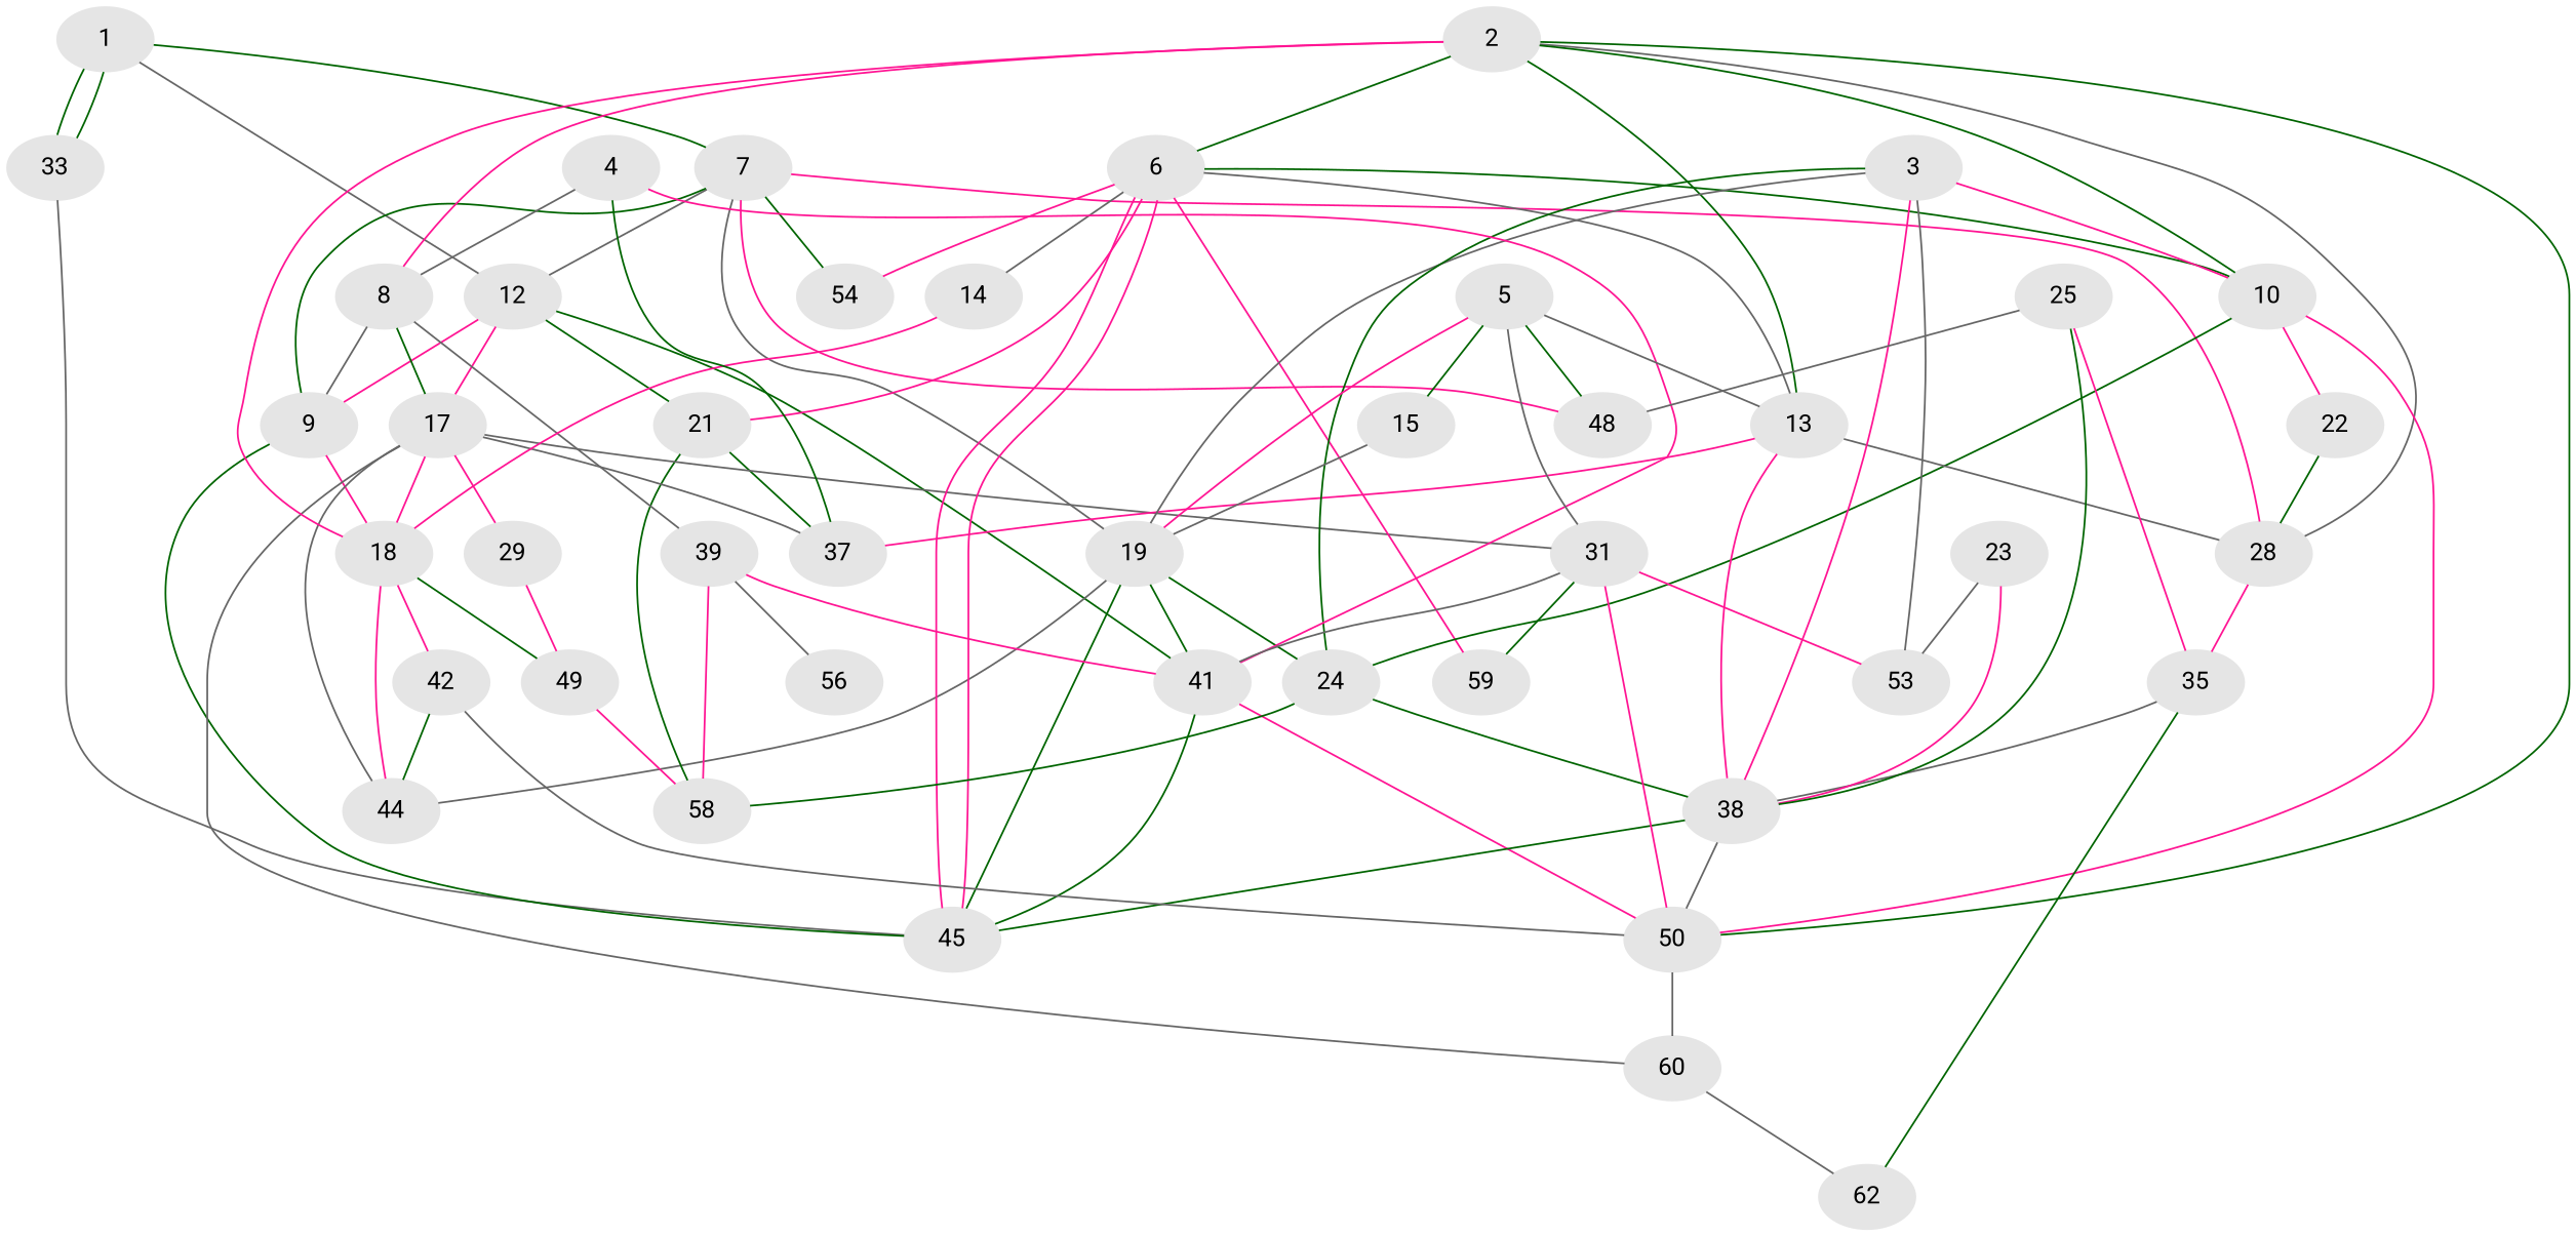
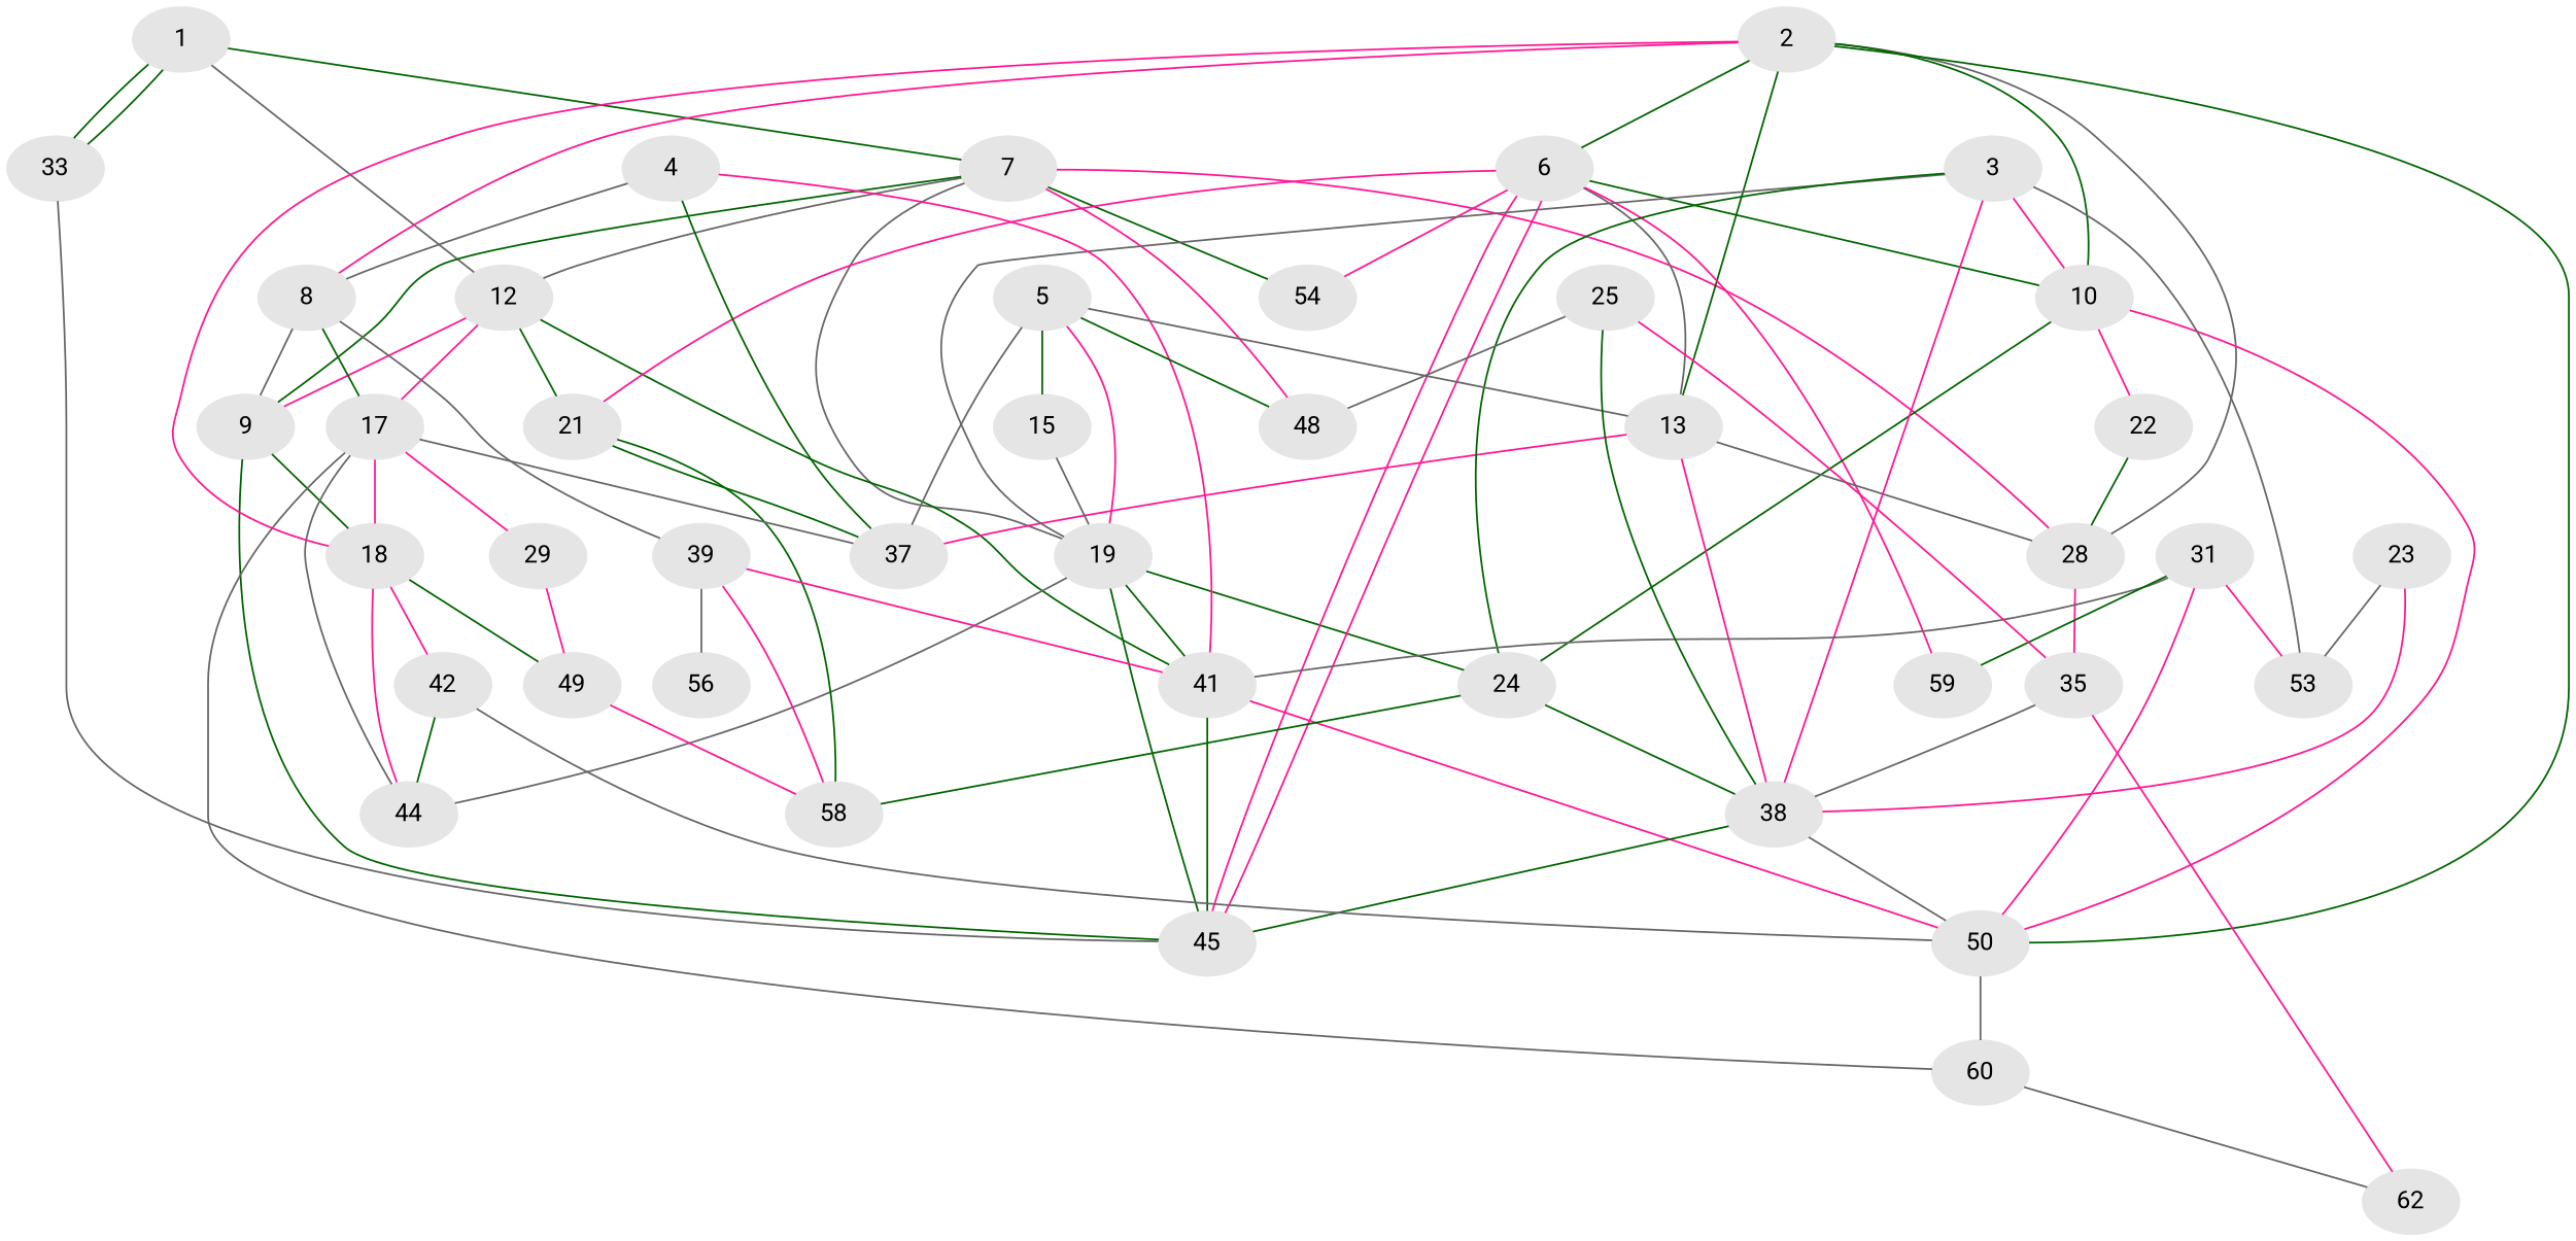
  graph {
    fontname=Roboto
    node [color=gray90 fontname=Roboto style=filled]
    edge [color=deeppink fontname=Roboto]
    1 [super="+11"]
    7 [super="+27"]
    12 [super="+26"]
    33
    28 [super="+30"]
    19 [super="+34"]
    48
    54
    9 [super="+61"]
    41 [super="+57"]
    21
    17 [super="+32"]
    45 [super="+46"]
    2 [super="+16"]
    6 [super="+51"]
    8 [super="+40"]
    10 [super="+52"]
    13 [super="+20"]
    18 [super="+36"]
    50 [super="+55"]
-   14
    59
    39
    24
    22
    38 [super="+63"]
    37
    44
    42
    49
    35
    60
    3 [super="+47"]
    53
    58
    4
    5
    15
    29
    31 [super="+43"]
    56
    62
    23
    25
    1 -- 7 [color=darkgreen]
    1 -- 12 [color=gray40]
    1 -- 33 [color=darkgreen]
    1 -- 33 [color=darkgreen]
    7 -- 12 [color=gray40]
    7 -- 28
    7 -- 19 [color=gray40]
    7 -- 48
    7 -- 54 [color=darkgreen weight=2]
    7 -- 9 [color=darkgreen]
    12 -- 9 [weight=2]
    12 -- 41 [color=darkgreen]
    12 -- 21 [color=darkgreen]
    12 -- 17
    33 -- 45 [color=gray40]
    28 -- 35
    19 -- 41 [color=darkgreen]
    19 -- 45 [color=darkgreen]
    19 -- 24 [color=darkgreen]
    19 -- 44 [color=gray40]
    9 -- 45 [color=darkgreen]
-   9 -- 18
+   9 -- 18 [color=darkgreen]
    41 -- 45 [color=darkgreen]
    41 -- 50
    21 -- 37 [color=darkgreen]
    21 -- 58 [color=darkgreen]
    17 -- 18
    17 -- 37 [color=gray40]
    17 -- 44 [color=gray40]
    17 -- 60 [color=gray40]
    17 -- 29
-   17 -- 31 [color=gray40]
    2 -- 28 [color=gray40]
    2 -- 6 [color=darkgreen weight=2]
    2 -- 8
    2 -- 10 [color=darkgreen]
    2 -- 13 [color=darkgreen]
    2 -- 18
    2 -- 50 [color=darkgreen]
    6 -- 54 [weight=2]
    6 -- 21
    6 -- 45
    6 -- 45
    6 -- 10 [color=darkgreen]
    6 -- 13 [color=gray40]
-   6 -- 14 [color=gray40]
    6 -- 59
    8 -- 9 [color=gray40]
    8 -- 17 [color=darkgreen weight=2]
    8 -- 39 [color=gray40]
    10 -- 50
    10 -- 24 [color=darkgreen]
    10 -- 22
    13 -- 28 [color=gray40]
    13 -- 38
    13 -- 37
    18 -- 44
    18 -- 42
    18 -- 49 [color=darkgreen]
    50 -- 60 [color=gray40]
-   14 -- 18
    39 -- 41
    39 -- 58
    39 -- 56 [color=gray40]
    24 -- 38 [color=darkgreen]
    24 -- 58 [color=darkgreen]
    22 -- 28 [color=darkgreen]
    38 -- 45 [color=darkgreen]
    38 -- 50 [color=gray40]
    42 -- 50 [color=gray40]
    42 -- 44 [color=darkgreen]
    49 -- 58
    35 -- 38 [color=gray40]
-   35 -- 62 [color=darkgreen]
+   35 -- 62
    60 -- 62 [color=gray40]
    3 -- 19 [color=gray40]
    3 -- 10
    3 -- 24 [color=darkgreen]
    3 -- 38
    3 -- 53 [color=gray40]
    4 -- 41
    4 -- 8 [color=gray40]
    4 -- 37 [color=darkgreen]
    5 -- 19
    5 -- 48 [color=darkgreen]
    5 -- 13 [color=gray40]
-   5 -- 31 [color=gray40]
+   5 -- 37 [color=gray40]
    5 -- 15 [color=darkgreen]
    15 -- 19 [color=gray40]
    29 -- 49
    31 -- 41 [color=gray40]
    31 -- 50
    31 -- 59 [color=darkgreen]
    31 -- 53
    23 -- 38
    23 -- 53 [color=gray40]
    25 -- 48 [color=gray40]
    25 -- 38 [color=darkgreen]
    25 -- 35
  }
